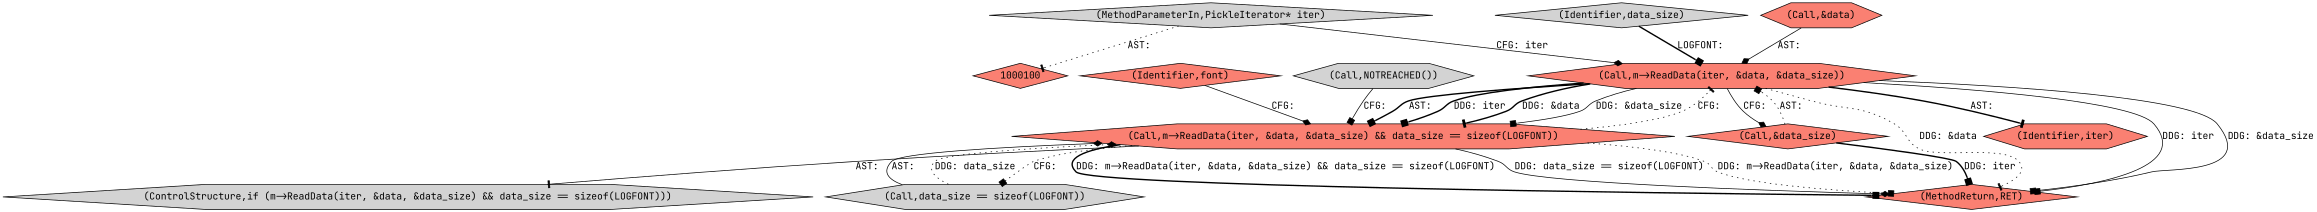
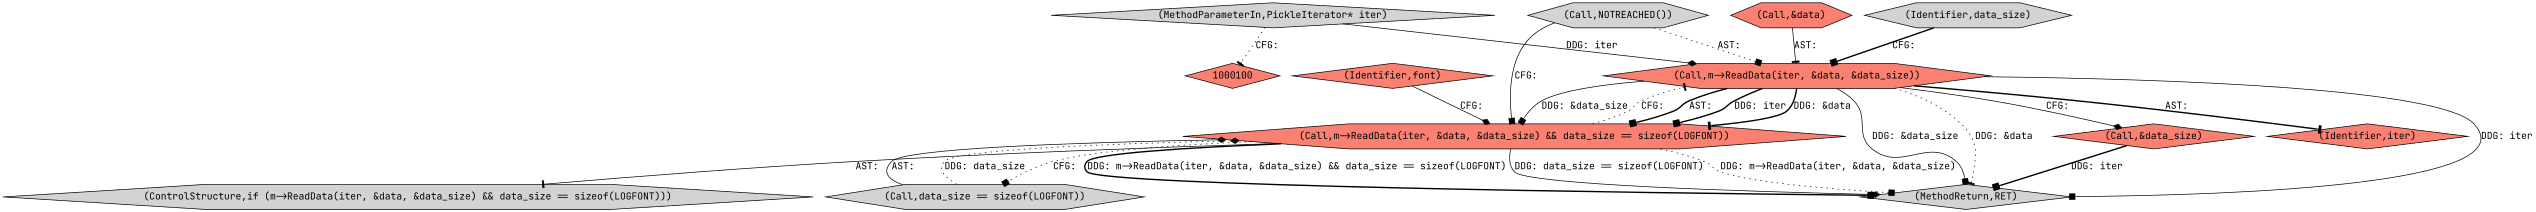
  digraph {
    fontname="JetBrains Mono"
    node [fillcolor=salmon fontname="JetBrains Mono" shape=diamond style=filled]
    edge [arrowhead=box fontname="JetBrains Mono" style=solid]
    n1 [fillcolor=lightgrey label="(MethodParameterIn,PickleIterator* iter)"]
    n2 [label="(Call,m->ReadData(iter, &data, &data_size))" shape=hexagon]
    1000100
-   n4 [label="(MethodReturn,RET)"]
+   n4 [fillcolor=lightgrey label="(MethodReturn,RET)"]
    n5 [label="(Call,m->ReadData(iter, &data, &data_size) && data_size == sizeof(LOGFONT))" shape=hexagon]
    n6 [label="(Call,&data_size)"]
-   n7 [label="(Identifier,iter)" shape=hexagon]
+   n7 [label="(Identifier,iter)"]
    n8 [fillcolor=lightgrey label="(ControlStructure,if (m->ReadData(iter, &data, &data_size) && data_size == sizeof(LOGFONT)))" shape=hexagon]
    n9 [fillcolor=lightgrey label="(Call,data_size == sizeof(LOGFONT))" shape=hexagon]
    n10 [label="(Identifier,font)"]
-   n11 [fillcolor=lightgrey label="(Identifier,data_size)"]
+   n11 [fillcolor=lightgrey label="(Identifier,data_size)" shape=hexagon]
    n12 [label="(Call,&data)" shape=hexagon]
    n13 [fillcolor=lightgrey label="(Call,NOTREACHED())" shape=hexagon]
-   n1 -> n2 [arrowhead=diamond label="CFG: iter"]
-   n1 -> 1000100 [arrowhead=tee label="AST: " style=dotted]
+   n1 -> n2 [arrowhead=diamond label="DDG: iter"]
+   n1 -> 1000100 [arrowhead=tee label="CFG: " style=dotted]
    n2 -> n4 [arrowhead=tee label="DDG: &data" style=dotted]
    n2 -> n4 [label="DDG: iter"]
    n2 -> n4 [label="DDG: &data_size"]
    n2 -> n5 [label="AST: " style=bold]
    n2 -> n5 [label="DDG: iter" style=bold]
    n2 -> n5 [arrowhead=tee label="DDG: &data" style=bold]
    n2 -> n5 [label="DDG: &data_size"]
    n2 -> n6 [arrowhead=diamond label="CFG: "]
    n2 -> n7 [arrowhead=tee label="AST: " style=bold]
    n5 -> n2 [arrowhead=tee label="CFG: " style=dotted]
    n5 -> n4 [arrowhead=diamond label="DDG: data_size == sizeof(LOGFONT)"]
    n5 -> n4 [label="DDG: m->ReadData(iter, &data, &data_size)" style=dotted]
    n5 -> n4 [label="DDG: m->ReadData(iter, &data, &data_size) && data_size == sizeof(LOGFONT)" style=bold]
    n5 -> n8 [arrowhead=tee label="AST: "]
    n5 -> n9 [label="CFG: " style=dotted]
-   n6 -> n2 [label="AST: " style=dotted]
+   n13 -> n2 [label="AST: " style=dotted]
    n6 -> n4 [label="DDG: iter" style=bold]
    n9 -> n5 [arrowhead=diamond label="AST: "]
    n9 -> n5 [arrowhead=diamond label="DDG: data_size" style=dotted]
    n10 -> n5 [arrowhead=diamond label="CFG: "]
-   n11 -> n2 [label="LOGFONT: " style=bold]
-   n12 -> n2 [arrowhead=diamond label="AST: "]
+   n11 -> n2 [label="CFG: " style=bold]
+   n12 -> n2 [arrowhead=tee label="AST: "]
    n13 -> n5 [label="CFG: "]
  }
